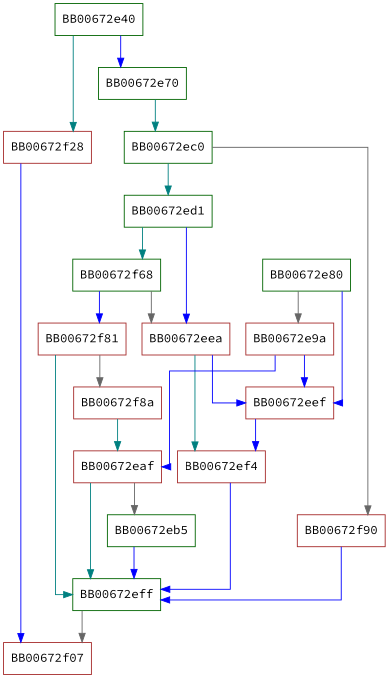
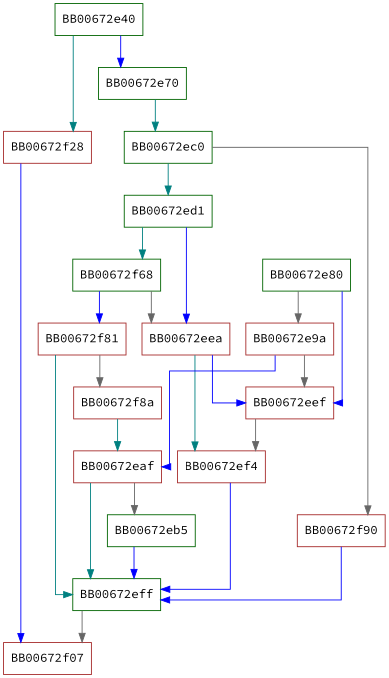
  digraph {
    fontname="Source Code Pro"
    splines=ortho
    node [color=brown fontname="Source Code Pro" shape=box]
    edge [color=blue fontname="Source Code Pro"]
    BB00672f28
    BB00672e40 [color=darkgreen]
    BB00672e70 [color=darkgreen]
    BB00672f07
    BB00672ec0 [color=darkgreen]
    BB00672f90
    BB00672ed1 [color=darkgreen]
    BB00672eff [color=darkgreen]
    BB00672f68 [color=darkgreen]
    BB00672eea
    BB00672eef
    BB00672e80 [color=darkgreen]
    BB00672e9a
    BB00672ef4
    BB00672eaf
    BB00672eb5 [color=darkgreen]
    BB00672f81
    BB00672f8a
    BB00672f28 -> BB00672f07
    BB00672e40 -> BB00672f28 [color=teal]
    BB00672e40 -> BB00672e70
    BB00672e70 -> BB00672ec0 [color=teal]
    BB00672ec0 -> BB00672f90 [color=gray40]
    BB00672ec0 -> BB00672ed1 [color=teal]
    BB00672f90 -> BB00672eff
    BB00672ed1 -> BB00672f68 [color=teal]
    BB00672ed1 -> BB00672eea
    BB00672eff -> BB00672f07 [color=gray40]
    BB00672f68 -> BB00672eea [color=gray40]
    BB00672f68 -> BB00672f81
    BB00672eea -> BB00672eef
    BB00672eea -> BB00672ef4 [color=teal]
-   BB00672eef -> BB00672ef4
+   BB00672eef -> BB00672ef4 [color=gray40]
    BB00672e80 -> BB00672eef
    BB00672e80 -> BB00672e9a [color=gray40]
-   BB00672e9a -> BB00672eef
+   BB00672e9a -> BB00672eef [color=gray40]
    BB00672e9a -> BB00672eaf
    BB00672ef4 -> BB00672eff
    BB00672eaf -> BB00672eff [color=teal]
    BB00672eaf -> BB00672eb5 [color=gray40]
    BB00672eb5 -> BB00672eff
    BB00672f81 -> BB00672eff [color=teal]
    BB00672f81 -> BB00672f8a [color=gray40]
    BB00672f8a -> BB00672eaf [color=teal]
  }
